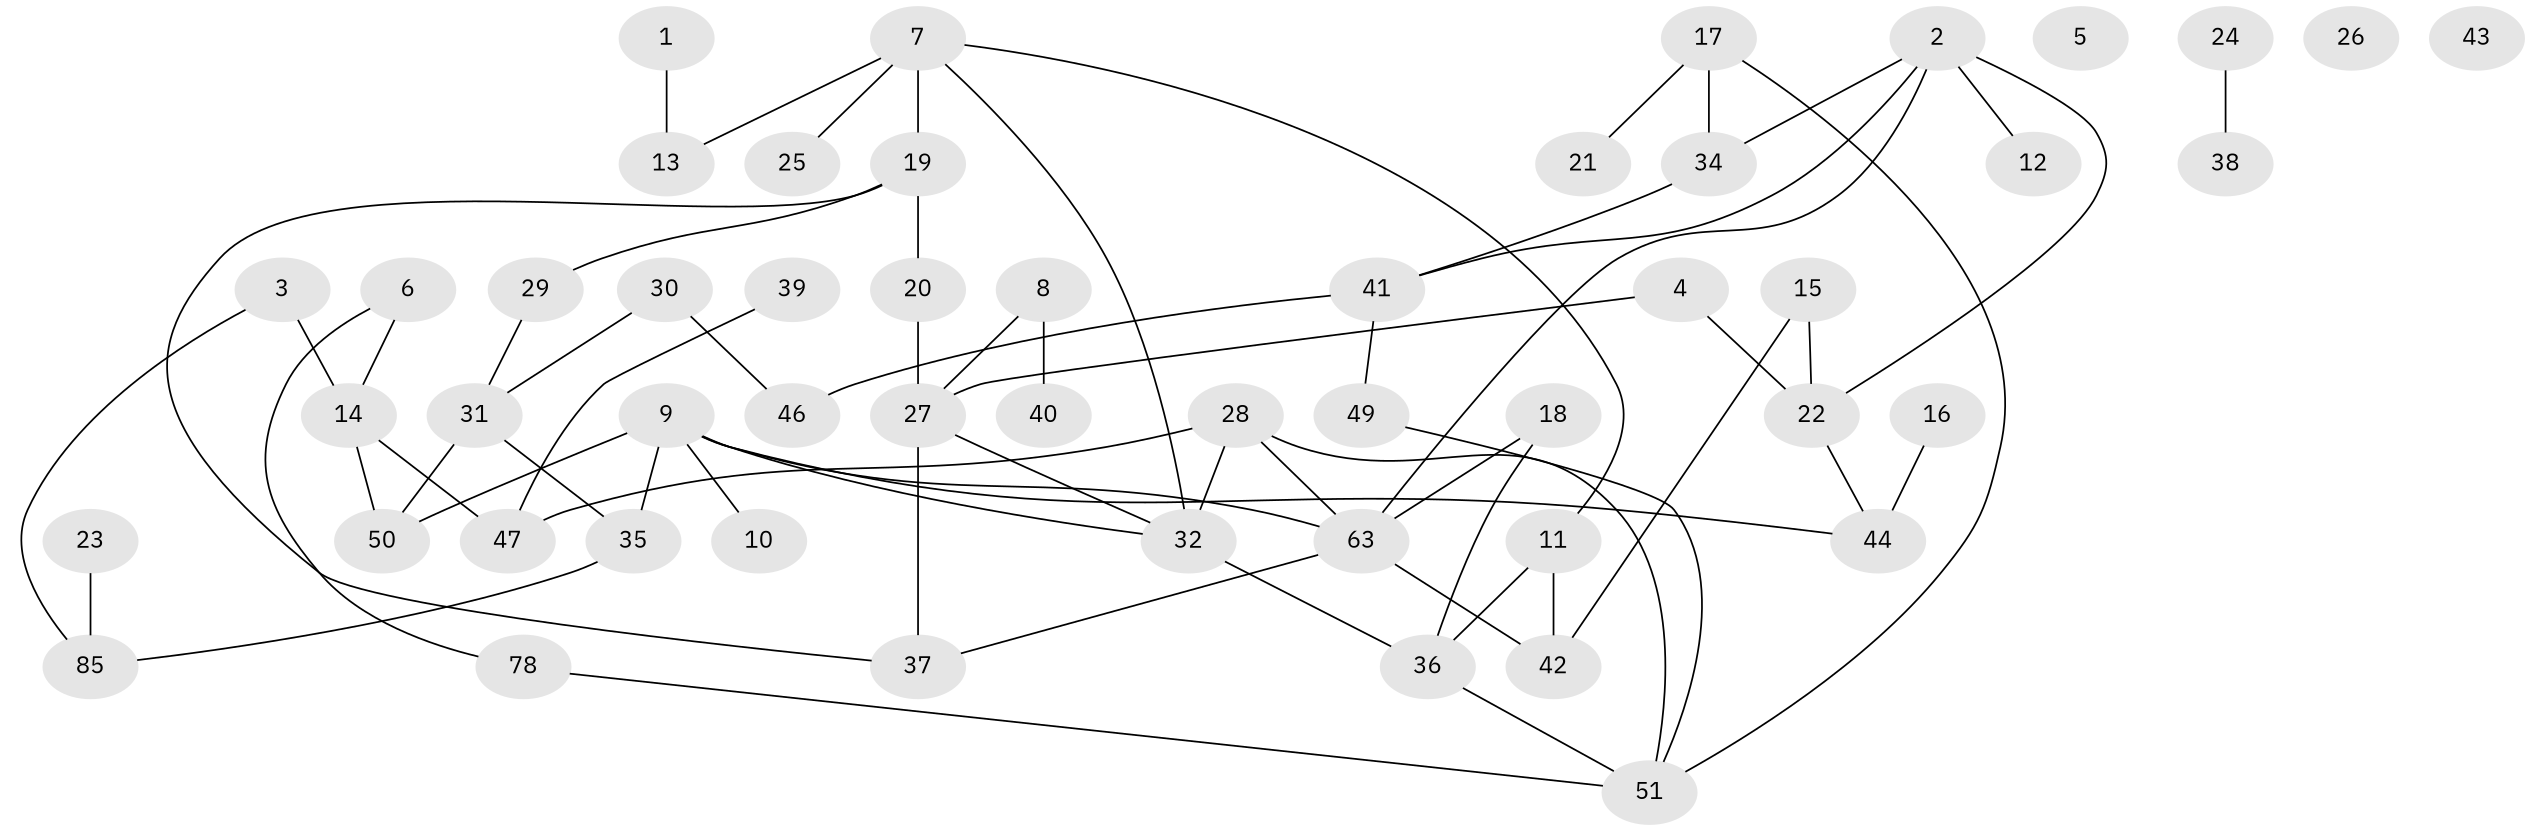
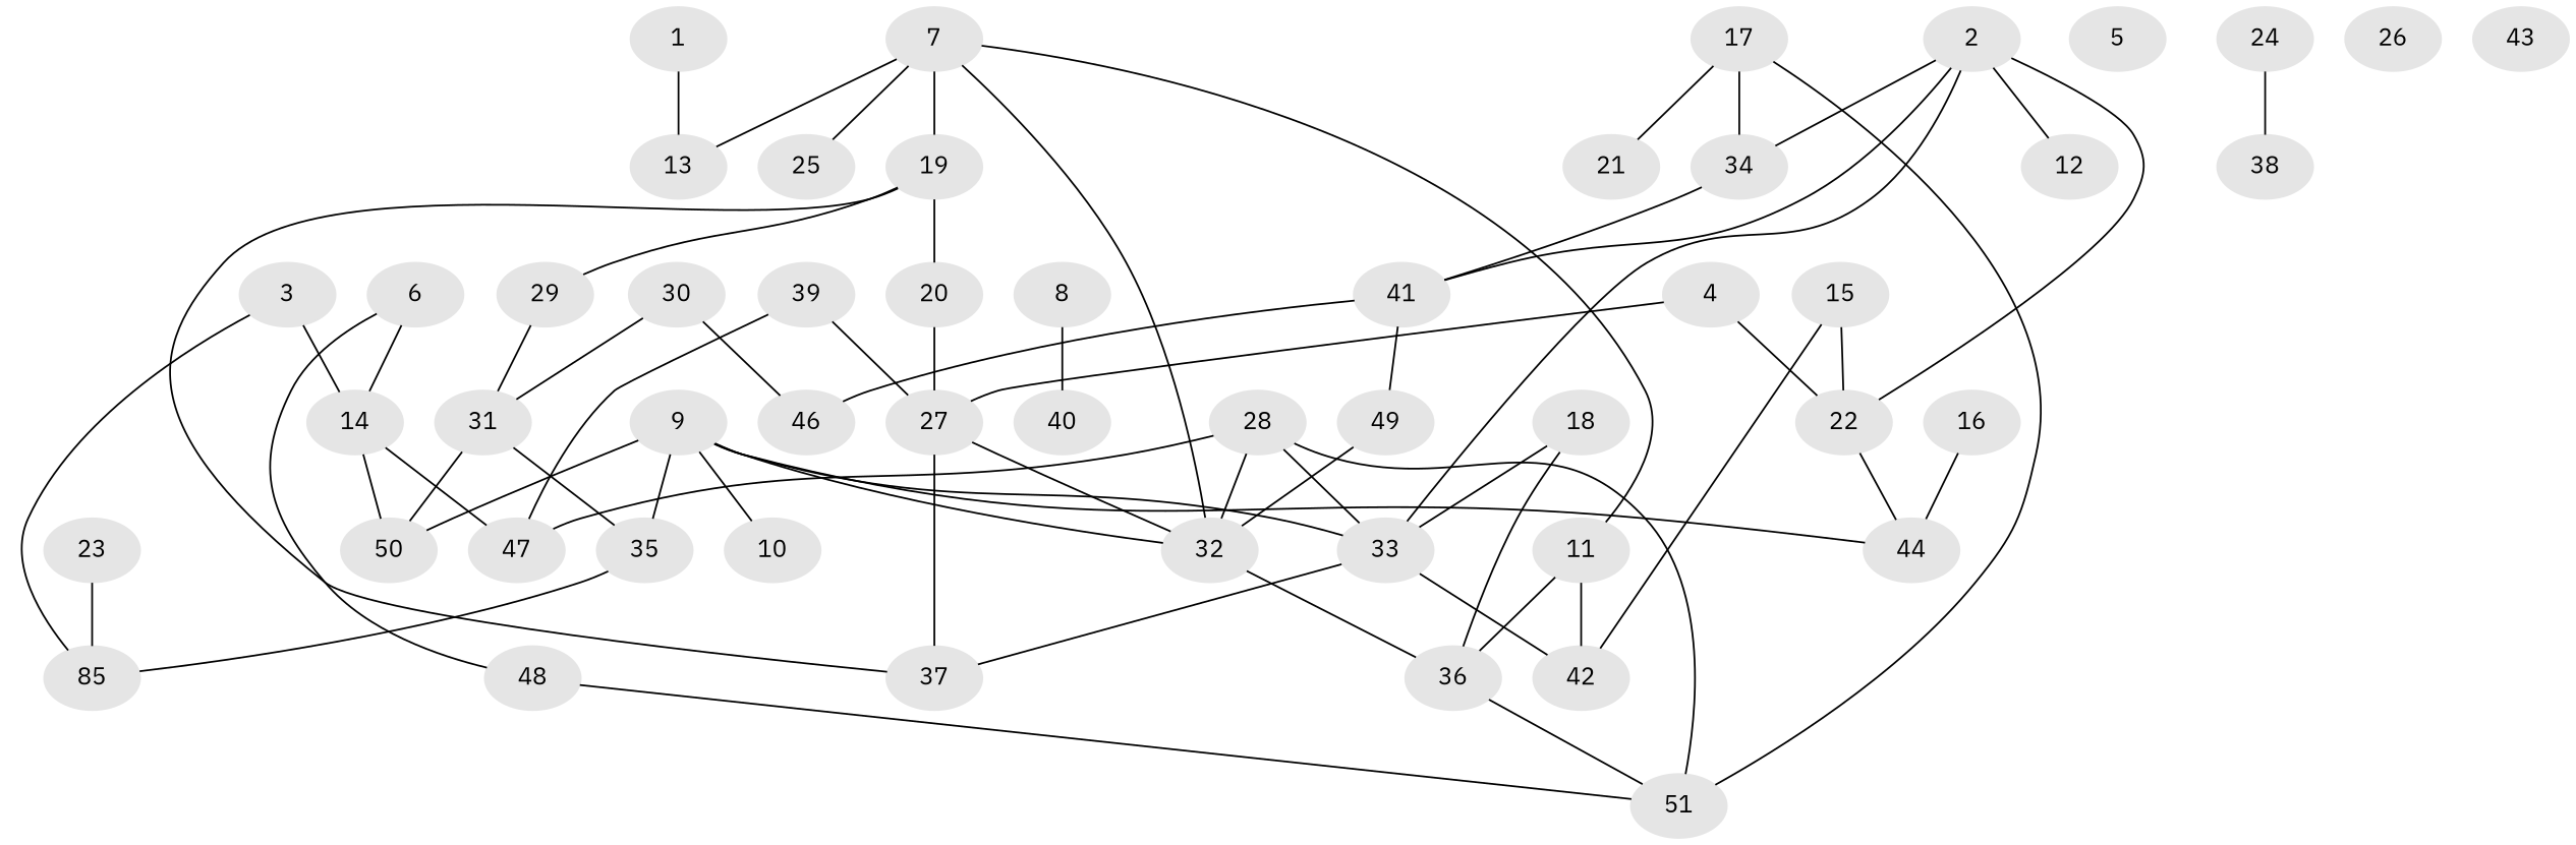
  graph {
    fontname="IBM Plex Sans"
    node [color=gray90 fontname="IBM Plex Sans" style=filled]
    edge [fontname="IBM Plex Sans"]
    1
    13
    2
    12
    22
-   33 [label=63]
+   33
    34
    41
    44
    42
    37
    46
    49
    3
    14
    n16 [label=85]
    50
    47
    4
    27
    32
    5
    6
-   48 [label=78]
+   48
    51
    7
    11
    19
    25
    36
    20
    29
    8
    40
    9
    10
    35
    15
    16
    17
    21
    18
    31
    23
    24
    38
    26
    28
    30
    39
    43
    1 -- 13
    2 -- 12
    2 -- 22
    2 -- 33
    2 -- 34
    2 -- 41
    22 -- 44
    33 -- 42
    33 -- 37
    34 -- 41
    41 -- 46
    41 -- 49
-   49 -- 51
+   49 -- 32
    3 -- 14
    3 -- n16
    14 -- 50
    14 -- 47
    4 -- 22
    4 -- 27
    27 -- 37
    27 -- 32
    32 -- 36
    6 -- 14
    6 -- 48
    48 -- 51
    7 -- 13
    7 -- 32
    7 -- 11
    7 -- 19
    7 -- 25
    11 -- 42
    11 -- 36
    19 -- 37
    19 -- 20
    19 -- 29
    36 -- 51
    20 -- 27
    29 -- 31
-   8 -- 27
+   39 -- 27
    8 -- 40
    9 -- 33
    9 -- 44
    9 -- 50
    9 -- 32
    9 -- 10
    9 -- 35
    35 -- n16
    15 -- 22
    15 -- 42
    16 -- 44
    17 -- 34
    17 -- 51
    17 -- 21
    18 -- 33
    18 -- 36
    31 -- 50
    31 -- 35
    23 -- n16
    24 -- 38
    28 -- 33
    28 -- 47
    28 -- 32
    28 -- 51
    30 -- 46
    30 -- 31
    39 -- 47
  }
